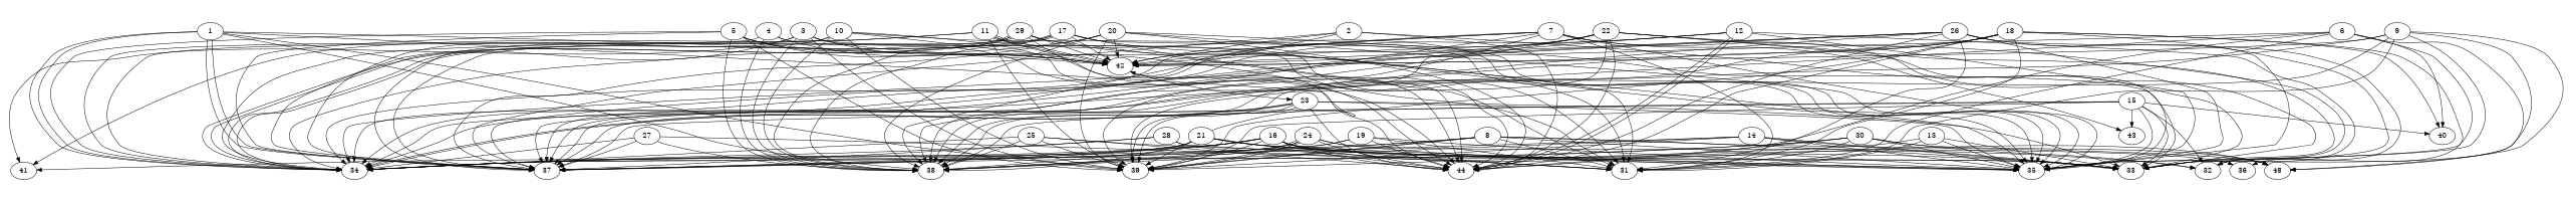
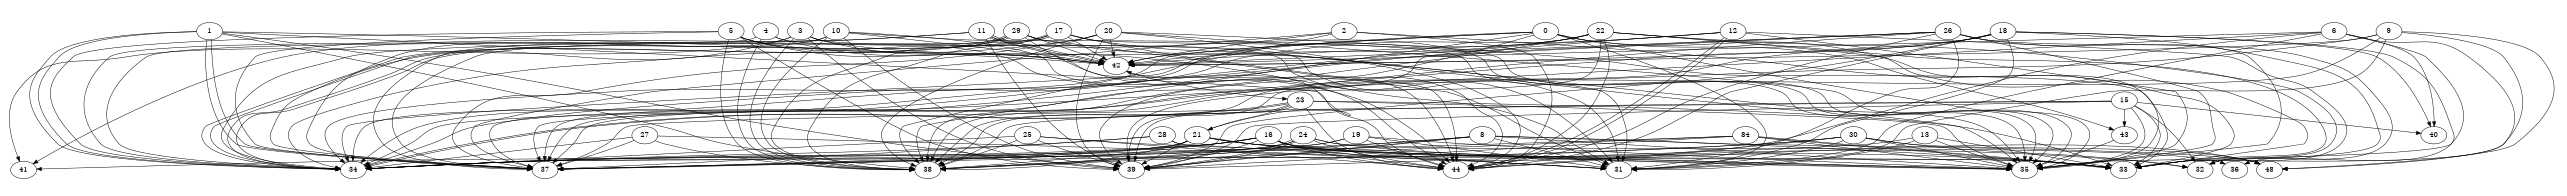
  digraph {
    node [alpha=0.11]
    1 [alpha=0.09 expect_size=47386624]
    34 [alpha=0.02 expect_size=28923904]
    37 [alpha=0.02 expect_size=40180736]
    38 [expect_size=33436672]
    39 [alpha=0.10 expect_size=9817088]
    42 [alpha=0.00 expect_size=41961472]
    44 [alpha=0.13 expect_size=17546240]
    31 [alpha=0.19 expect_size=20962304]
    23 [alpha=0.20 expect_size=45728768]
    2 [alpha=0.01 expect_size=51994624]
    33 [alpha=0.03 expect_size=29069312]
    3 [alpha=0.15 expect_size=35425280]
    35 [expect_size=28898304]
    41 [expect_size=44038144]
    4 [alpha=0.05 expect_size=45286400]
    5 [alpha=0.00 expect_size=47396864]
    6 [alpha=0.05 expect_size=31313920]
    40 [alpha=0.20 expect_size=47331328]
    n19 [alpha=0.14 expect_size=23372800 label=48]
-   7 [alpha=0.01 expect_size=8304640]
+   7 [alpha=0.01 expect_size=8304640 label=0]
    43 [alpha=0.06 expect_size=10858496]
    8 [alpha=0.14 expect_size=11331584]
    9 [alpha=0.00 expect_size=36065280]
    10 [expect_size=44859392]
    11 [alpha=0.16 expect_size=47266816]
    12 [alpha=0.20 expect_size=22184960]
    13 [alpha=0.04 expect_size=24873984]
-   14 [alpha=0.13 expect_size=13775872]
+   14 [alpha=0.13 expect_size=13775872 label=84]
    15 [alpha=0.10 expect_size=26609664]
    32 [alpha=0.07 expect_size=36475904]
    16 [alpha=0.03 expect_size=27638784]
    17 [alpha=0.19 expect_size=40292352]
    18 [alpha=0.02 expect_size=42391552]
    36 [alpha=0.09 expect_size=23959552]
    19 [alpha=0.04 expect_size=29296640]
    20 [alpha=0.16 expect_size=30184448]
    21 [alpha=0.07 expect_size=9781248]
    22 [alpha=0.17 expect_size=46706688]
    24 [alpha=0.20 expect_size=7193600]
    25 [alpha=0.18 expect_size=38146048]
    26 [alpha=0.07 expect_size=14277632]
    27 [alpha=0.17 expect_size=20707328]
    28 [alpha=0.10 expect_size=17174528]
    29 [alpha=0.16 expect_size=21884928]
    30 [alpha=0.19 expect_size=30146560]
    1 -> 34
    1 -> 34
    1 -> 37
    1 -> 37
    1 -> 38
    1 -> 39
    1 -> 42
    1 -> 44
    42 -> 23
    23 -> 34
    23 -> 34
-   23 -> 37
+   23 -> 21
    23 -> 39
    23 -> 39
    23 -> 44
    23 -> 33
    23 -> 35
    2 -> 37
    2 -> 38
    2 -> 42
    2 -> 44
    2 -> 33
    3 -> 37
    3 -> 38
    3 -> 39
    3 -> 42
    3 -> 31
    3 -> 35
    3 -> 41
    4 -> 34
    4 -> 38
    4 -> 42
    4 -> 31
    5 -> 34
    5 -> 37
    5 -> 38
    5 -> 39
    5 -> 42
    5 -> 44
    5 -> 31
    6 -> 34
    6 -> 42
    6 -> 44
    6 -> 31
    6 -> 35
    6 -> 40
    6 -> n19
    7 -> 34
    7 -> 37
    7 -> 38
    7 -> 39
    7 -> 42
    7 -> 31
    7 -> 33
    7 -> 35
    7 -> 43
    8 -> 34
    8 -> 38
    8 -> 39
    8 -> 39
    8 -> 31
    8 -> 33
    8 -> 35
    8 -> n19
    9 -> 34
    9 -> 38
    9 -> 42
    9 -> 31
    9 -> 33
-   9 -> 35
+   43 -> 35
    9 -> n19
    10 -> 34
    10 -> 37
    10 -> 38
    10 -> 39
    10 -> 42
    10 -> 44
    10 -> 35
    11 -> 34
    11 -> 39
    11 -> 42
    11 -> 42
    11 -> 44
    11 -> 35
    11 -> 41
    12 -> 34
    12 -> 37
    12 -> 42
    12 -> 44
    12 -> 44
    12 -> 33
    12 -> 35
    13 -> 39
    13 -> 31
    13 -> 33
    13 -> 35
    14 -> 37
    14 -> 38
    14 -> 39
    14 -> 33
    14 -> 33
    14 -> 35
    15 -> 37
    15 -> 38
    15 -> 39
    15 -> 33
    15 -> 35
    15 -> 40
    15 -> 43
    15 -> 32
    16 -> 34
    16 -> 37
    16 -> 38
    16 -> 39
    16 -> 44
    16 -> 31
    16 -> 33
    16 -> 35
    16 -> 41
    16 -> n19
    17 -> 34
    17 -> 34
    17 -> 37
    17 -> 38
    17 -> 42
    17 -> 44
    17 -> 31
    17 -> 35
    18 -> 37
    18 -> 38
    18 -> 39
    18 -> 42
    18 -> 44
    18 -> 31
    18 -> 35
    18 -> 40
    18 -> 36
    19 -> 37
    19 -> 38
    19 -> 44
    19 -> 31
    19 -> 35
    20 -> 34
    20 -> 37
    20 -> 38
    20 -> 39
    20 -> 42
    20 -> 44
    20 -> 33
    20 -> 35
    21 -> 34
    21 -> 37
    21 -> 38
    21 -> 39
    21 -> 42
    21 -> 44
    21 -> 33
    21 -> 35
    21 -> 32
    22 -> 34
    22 -> 37
    22 -> 38
    22 -> 39
    22 -> 42
    22 -> 44
    22 -> 33
    22 -> 35
    22 -> 32
    24 -> 34
    24 -> 38
    24 -> 39
    24 -> 39
    24 -> 44
    24 -> 35
    24 -> 36
    25 -> 34
    25 -> 38
    25 -> 39
    25 -> 44
    25 -> 35
    26 -> 34
    26 -> 37
    26 -> 38
    26 -> 42
    26 -> 44
    26 -> 31
    26 -> 33
    26 -> 35
    26 -> 32
    27 -> 34
    27 -> 37
    27 -> 38
    27 -> 31
    28 -> 34
    28 -> 37
    28 -> 31
    28 -> 33
    29 -> 34
    29 -> 34
    29 -> 37
    29 -> 38
    29 -> 42
    29 -> 44
    29 -> 31
    29 -> 35
    30 -> 34
    30 -> 37
    30 -> 44
    30 -> 31
    30 -> 35
    30 -> n19
    30 -> 32
  }
